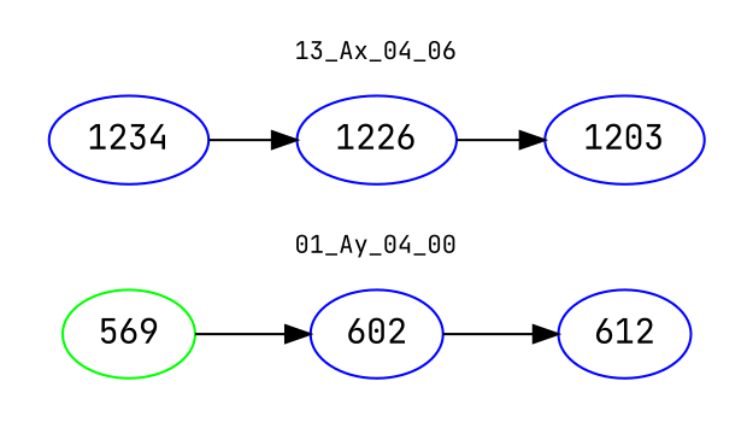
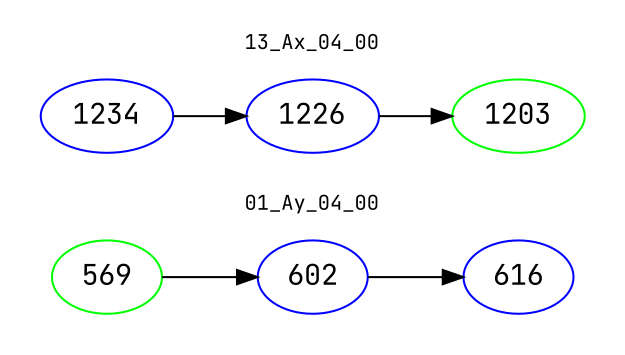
  digraph {
    fontname="JetBrains Mono"
    rankdir=LR
    node [color=blue fontname="JetBrains Mono"]
    edge [color=black fontname="JetBrains Mono"]
    n1 [label=602]
    n2 [color=green label=569]
-   n3 [label=612]
+   n3 [label=616]
    n4 [label=1226]
-   n5 [label=1203]
+   n5 [color=green label=1203]
    n6 [label=1234]
    subgraph cluster_1 {
      color=white
      fontsize=10
      label="01_Ay_04_00"
      n1
      n2
      n3
    }
    subgraph cluster_2 {
      color=white
      fontsize=10
-     label="13_Ax_04_06"
+     label="13_Ax_04_00"
      n4
      n5
      n6
    }
    n1 -> n3
    n2 -> n1
    n4 -> n5
    n6 -> n4
  }
